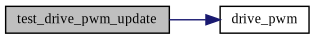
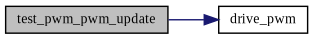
  digraph {
    rankdir=LR
    fontname="Liberation Serif"
    node [color=black fontname="Liberation Serif" fontsize=10 shape=record style=filled]
-   n1 [fillcolor=grey75 fontcolor=black height=0.2 label=test_drive_pwm_update width=0.4]
+   n1 [fillcolor=grey75 fontcolor=black height=0.2 label=test_pwm_pwm_update width=0.4]
    n2 [fillcolor=white height=0.2 label=drive_pwm width=0.4]
    n1 -> n2 [color=midnightblue fontname="Liberation Serif" fontsize=10 labelfontname=Helvetica labelfontsize=10 style=solid]
  }
